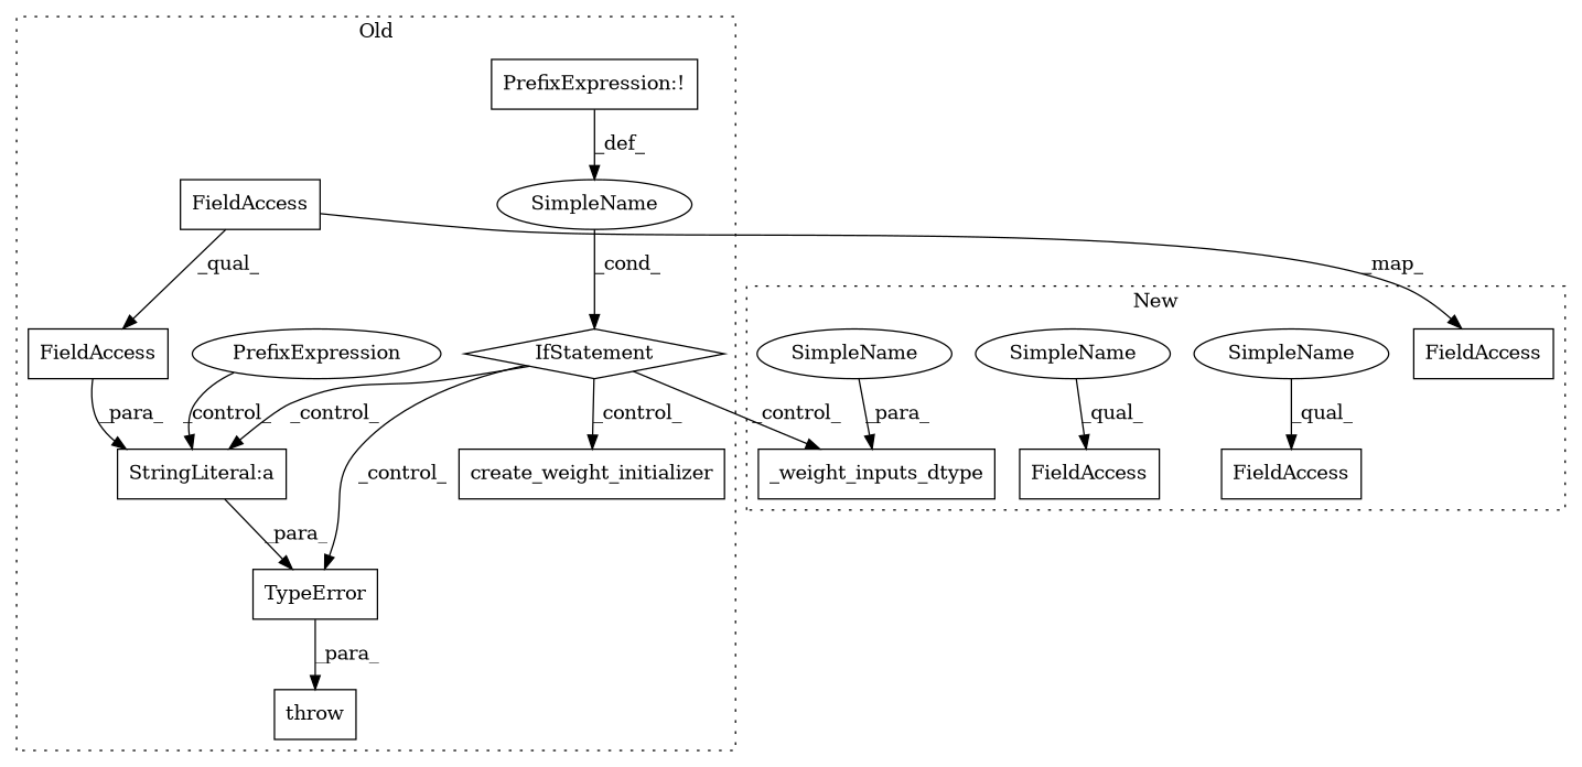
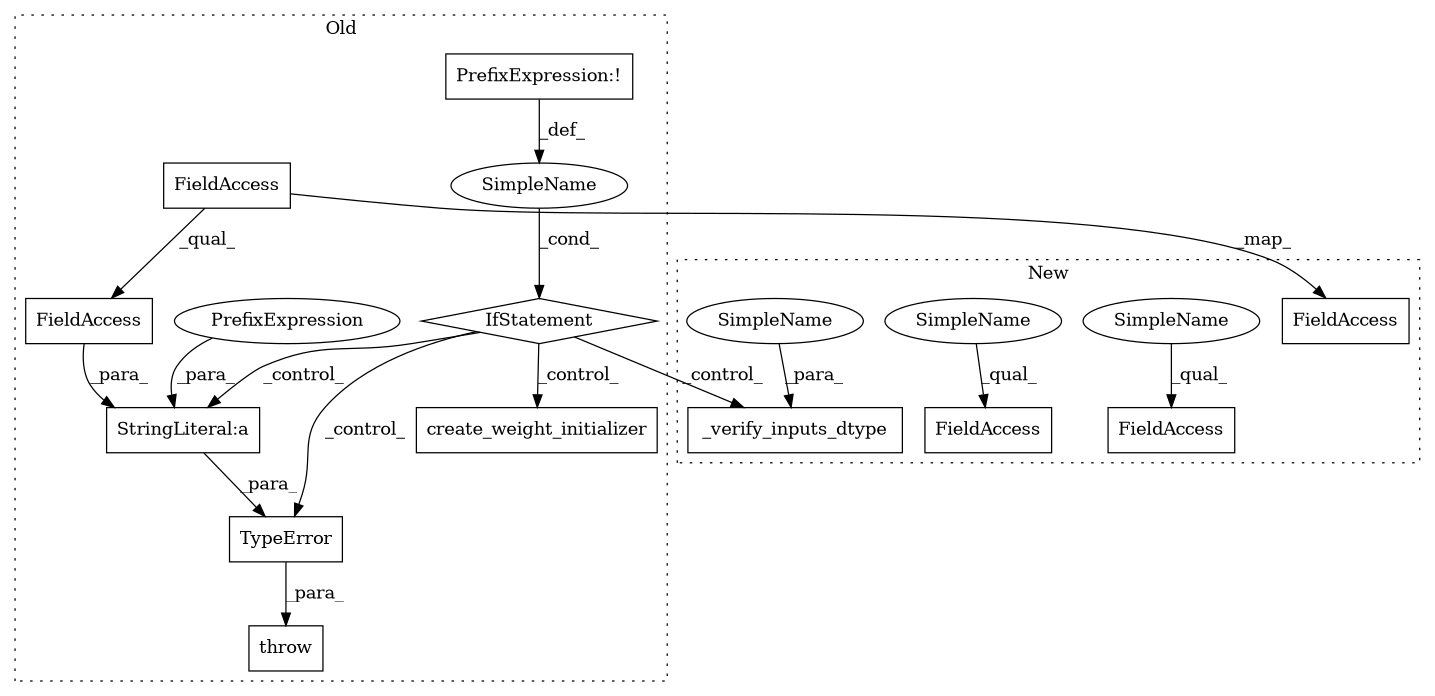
  digraph {
    node [a=22 l=6 s=49745 shape=box]
    n1 [a=32 l="10,1" label=TypeError s="49682,49762"]
    n2 [a=42 label=SimpleName shape=ellipse l="" s=""]
    n3 [a=53 label=throw s=49676]
    n4 [a=38 l=1 label="PrefixExpression:!" s=49614]
    n5 [a=25 l="4,2" label=IfStatement s="49610,49666" shape=diamond]
    n6 [a=32 l="26,1" label=create_weight_initializer s="50335,50373"]
    n7 [a=27 l=3 label="StringLiteral:a" s=49742]
    n8 [a=45 l=50 label=PrefixExpression s=49692 shape=ellipse]
    n9 [l=17 label=FieldAccess]
    n10 [l=12 label=FieldAccess]
-   n11 [a=32 l="21,1" label=_weight_inputs_dtype s="49455,49482"]
+   n11 [a=32 l="21,1" label=_verify_inputs_dtype s="49455,49482"]
    n12 [l=12 label=FieldAccess s=50442]
    n13 [l=12 label=FieldAccess s=50715]
    n14 [l=12 label=FieldAccess s=50291]
    n15 [a=42 label=SimpleName s=50442 shape=ellipse]
    n16 [a=42 label=SimpleName s=50715 shape=ellipse]
    n17 [a=42 label=SimpleName s=49476 shape=ellipse]
    subgraph cluster_1 {
      label=Old
      style=dotted
      n1
      n2
      n3
      n4
      n5
      n6
      n7
      n8
      n9
      n10
    }
    subgraph cluster_2 {
      label=New
      style=dotted
      n11
      n12
      n13
      n14
      n15
      n16
      n17
    }
    n1 -> n3 [label=_para_]
    n2 -> n5 [label=_cond_]
    n4 -> n2 [label=_def_]
    n5 -> n1 [label=_control_]
    n5 -> n6 [label=_control_]
    n5 -> n7 [label=_control_]
    n5 -> n11 [label=_control_]
    n7 -> n1 [label=_para_]
-   n8 -> n7 [label=_control_]
+   n8 -> n7 [label=_para_]
    n9 -> n7 [label=_para_]
    n10 -> n9 [label=_qual_]
    n10 -> n14 [label=_map_]
    n15 -> n12 [label=_qual_]
    n16 -> n13 [label=_qual_]
    n17 -> n11 [label=_para_]
  }
